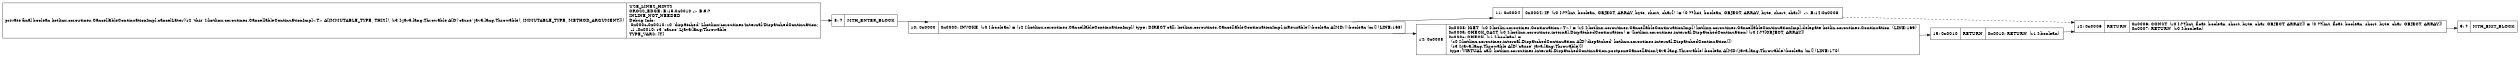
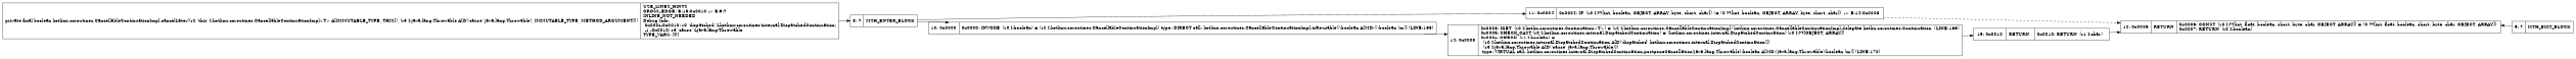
  digraph {
    rankdir=LR
    node [shape=record]
    n1 [label="{8\:\ ?|MTH_ENTER_BLOCK\l}"]
    n2 [label="{10\:\ 0x0000|0x0000: INVOKE  (r0 I:boolean) = (r2 I:kotlinx.coroutines.CancellableContinuationImpl) type: DIRECT call: kotlinx.coroutines.CancellableContinuationImpl.isReusable():boolean A[MD:():boolean (m)] (LINE:168)\l}"]
    n3 [label="{11\:\ 0x0004|0x0004: IF  (r0 I:??[int, boolean, OBJECT, ARRAY, byte, short, char]) != (0 ??[int, boolean, OBJECT, ARRAY, byte, short, char])  \-\> B:14:0x0008 \l}"]
    n4 [label="{14\:\ 0x0008|0x0008: IGET  (r0 I:kotlin.coroutines.Continuation\<T\>) = (r2 I:kotlinx.coroutines.CancellableContinuationImpl) kotlinx.coroutines.CancellableContinuationImpl.delegate kotlin.coroutines.Continuation  (LINE:169)\l0x000a: CHECK_CAST (r0 I:kotlinx.coroutines.internal.DispatchedContinuation) = (kotlinx.coroutines.internal.DispatchedContinuation) (r0 I:??[OBJECT, ARRAY]) \l0x000c: CHECK  (r1 I:boolean) = \l  (r0 I:kotlinx.coroutines.internal.DispatchedContinuation A[D('dispatched' kotlinx.coroutines.internal.DispatchedContinuation)])\l  (r3 I:java.lang.Throwable A[D('cause' java.lang.Throwable)])\l type: VIRTUAL call: kotlinx.coroutines.internal.DispatchedContinuation.postponeCancellation(java.lang.Throwable):boolean A[MD:(java.lang.Throwable):boolean (m)] (LINE:170)\l}"]
    n5 [label="{12\:\ 0x0006|RETURN\l|0x0006: CONST  (r0 I:??[int, float, boolean, short, byte, char, OBJECT, ARRAY]) = (0 ??[int, float, boolean, short, byte, char, OBJECT, ARRAY]) \l0x0007: RETURN  (r0 I:boolean) \l}"]
    n6 [label="{9\:\ ?|MTH_EXIT_BLOCK\l}"]
-   n7 [label="{15\:\ 0x0010|RETURN\l|0x0010: RETURN  (r1 I:boolean) \l}"]
+   n7 [label="{15\:\ 0x0010|RETURN\l|0x0010: RETURN  (r1 I:char) \l}"]
    n8 [label="{private final boolean kotlinx.coroutines.CancellableContinuationImpl.cancelLater((r2 'this' I:kotlinx.coroutines.CancellableContinuationImpl\<T\> A[IMMUTABLE_TYPE, THIS]), (r3 I:java.lang.Throwable A[D('cause' java.lang.Throwable), IMMUTABLE_TYPE, METHOD_ARGUMENT]))  | USE_LINES_HINTS\lCROSS_EDGE: B:15:0x0010 \-\> B:9:?\lINLINE_NOT_NEEDED\lDebug Info:\l  0x000c\-0x0010: r0 'dispatched' Lkotlinx\/coroutines\/internal\/DispatchedContinuation;\l  \-1 \-0x0010: r3 'cause' Ljava\/lang\/Throwable;\lTYPE_VARS: [T]\l}"]
    n1 -> n2
-   n2 -> n3
+   n1 -> n3
    n2 -> n4
    n3 -> n5 [style=dashed]
    n4 -> n7
-   n5 -> n6
+   n6 -> n5
    n7 -> n5
    n8 -> n1
  }
